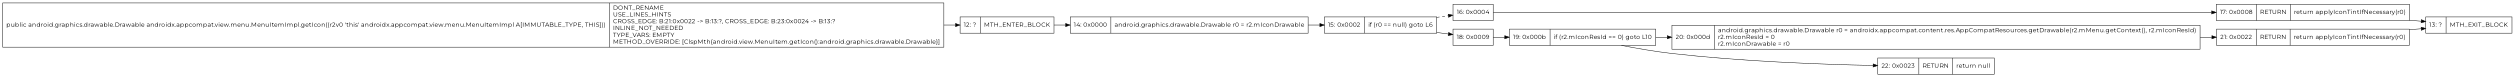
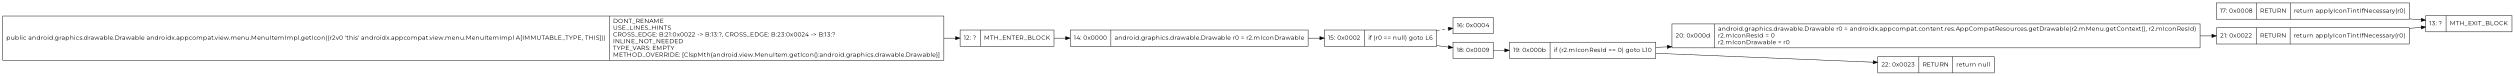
  digraph {
    fontname=Montserrat
    rankdir=LR
    node [fontname=Montserrat shape=record]
    edge [fontname=Montserrat]
    n1 [label="{12\:\ ?|MTH_ENTER_BLOCK\l}"]
    n2 [label="{14\:\ 0x0000|android.graphics.drawable.Drawable r0 = r2.mIconDrawable\l}"]
    n3 [label="{15\:\ 0x0002|if (r0 == null) goto L6\l}"]
    n4 [label="{16\:\ 0x0004}"]
    n5 [label="{18\:\ 0x0009}"]
    n6 [label="{17\:\ 0x0008|RETURN\l|return applyIconTintIfNecessary(r0)\l}"]
    n7 [label="{19\:\ 0x000b|if (r2.mIconResId == 0) goto L10\l}"]
    n8 [label="{13\:\ ?|MTH_EXIT_BLOCK\l}"]
    n9 [label="{20\:\ 0x000d|android.graphics.drawable.Drawable r0 = androidx.appcompat.content.res.AppCompatResources.getDrawable(r2.mMenu.getContext(), r2.mIconResId)\lr2.mIconResId = 0\lr2.mIconDrawable = r0\l}"]
    n10 [label="{22\:\ 0x0023|RETURN\l|return null\l}"]
    n11 [label="{21\:\ 0x0022|RETURN\l|return applyIconTintIfNecessary(r0)\l}"]
    n12 [label="{public android.graphics.drawable.Drawable androidx.appcompat.view.menu.MenuItemImpl.getIcon((r2v0 'this' androidx.appcompat.view.menu.MenuItemImpl A[IMMUTABLE_TYPE, THIS]))  | DONT_RENAME\lUSE_LINES_HINTS\lCROSS_EDGE: B:21:0x0022 \-\> B:13:?, CROSS_EDGE: B:23:0x0024 \-\> B:13:?\lINLINE_NOT_NEEDED\lTYPE_VARS: EMPTY\lMETHOD_OVERRIDE: [ClspMth\{android.view.MenuItem.getIcon():android.graphics.drawable.Drawable\}]\l}"]
    n1 -> n2
    n2 -> n3
    n3 -> n4 [style=dashed]
    n3 -> n5
-   n4 -> n6
    n5 -> n7
    n6 -> n8
    n7 -> n9 [style=solid]
    n7 -> n10
    n9 -> n11
    n11 -> n8
    n12 -> n1
  }
